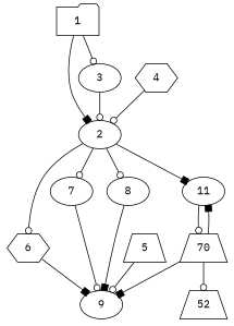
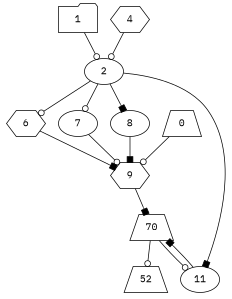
  digraph {
    fontname="IBM Plex Mono"
    node [fontname="IBM Plex Mono" shape=ellipse]
    edge [arrowhead=box fontname="IBM Plex Mono"]
    1 [shape=folder]
    2
-   3
    6 [shape=hexagon]
    7
    8
    11
-   9
-   5 [shape=trapezium]
+   9 [shape=hexagon]
+   5 [shape=trapezium label=0]
    4 [shape=hexagon]
    n11 [label=70 shape=trapezium]
    n12 [label=52 shape=trapezium]
-   1 -> 2
-   1 -> 3 [arrowhead=odot]
+   1 -> 2 [arrowhead=odot]
    2 -> 6 [arrowhead=odot]
    2 -> 7 [arrowhead=odot]
-   2 -> 8 [arrowhead=odot]
+   2 -> 8
    2 -> 11
-   3 -> 2 [arrowhead=odot]
    6 -> 9
    7 -> 9 [arrowhead=odot]
    8 -> 9
-   11 -> n11 [arrowhead=odot]
-   n11 -> 9
+   11 -> n11
+   9 -> n11
    5 -> 9 [arrowhead=odot]
    4 -> 2 [arrowhead=odot]
-   n11 -> 11
+   n11 -> 11 [arrowhead=odot]
    n11 -> n12 [arrowhead=odot]
  }
